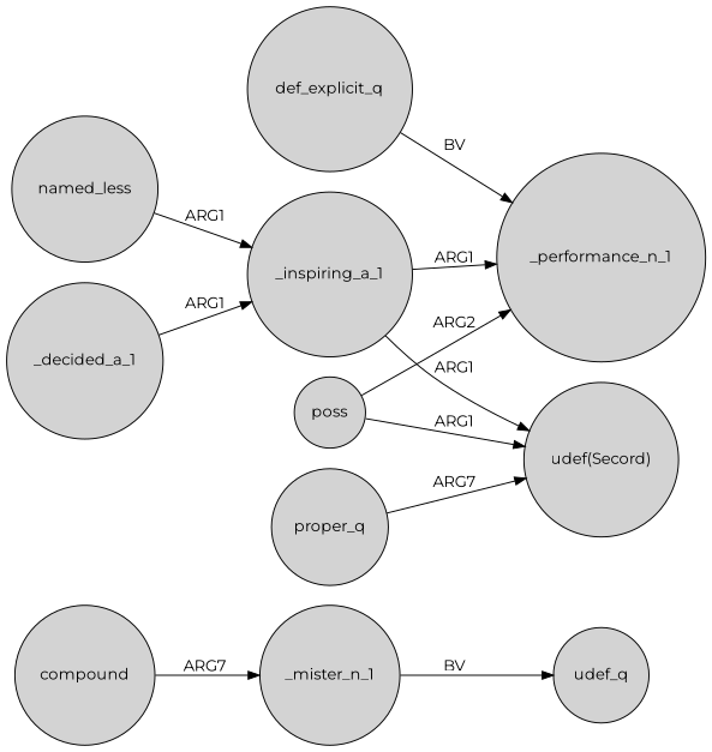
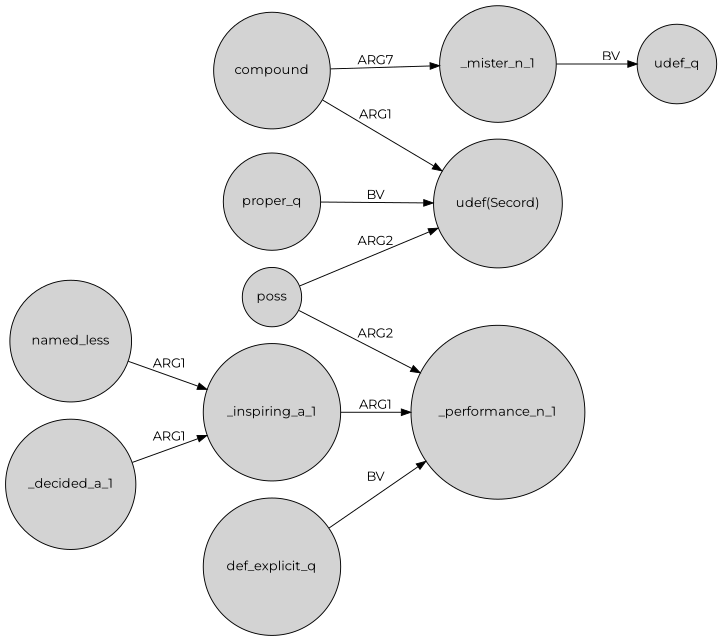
  digraph {
    fontname=Montserrat
    rankdir=LR
    node [fontname=Montserrat shape=circle style=filled]
    edge [fontname=Montserrat]
    _mister_n_1
    udef_q
    n3 [label=named_less]
    _inspiring_a_1
    _performance_n_1
    compound
    n7 [label="udef(Secord)"]
    proper_q
    def_explicit_q
    poss
    _decided_a_1
    _mister_n_1 -> udef_q [label=BV]
    n3 -> _inspiring_a_1 [label=ARG1]
    _inspiring_a_1 -> _performance_n_1 [label=ARG1]
    compound -> _mister_n_1 [label=ARG7]
-   _inspiring_a_1 -> n7 [label=ARG1]
-   proper_q -> n7 [label=ARG7]
+   compound -> n7 [label=ARG1]
+   proper_q -> n7 [label=BV]
    def_explicit_q -> _performance_n_1 [label=BV]
    poss -> _performance_n_1 [label=ARG2]
-   poss -> n7 [label=ARG1]
+   poss -> n7 [label=ARG2]
    _decided_a_1 -> _inspiring_a_1 [label=ARG1]
  }
